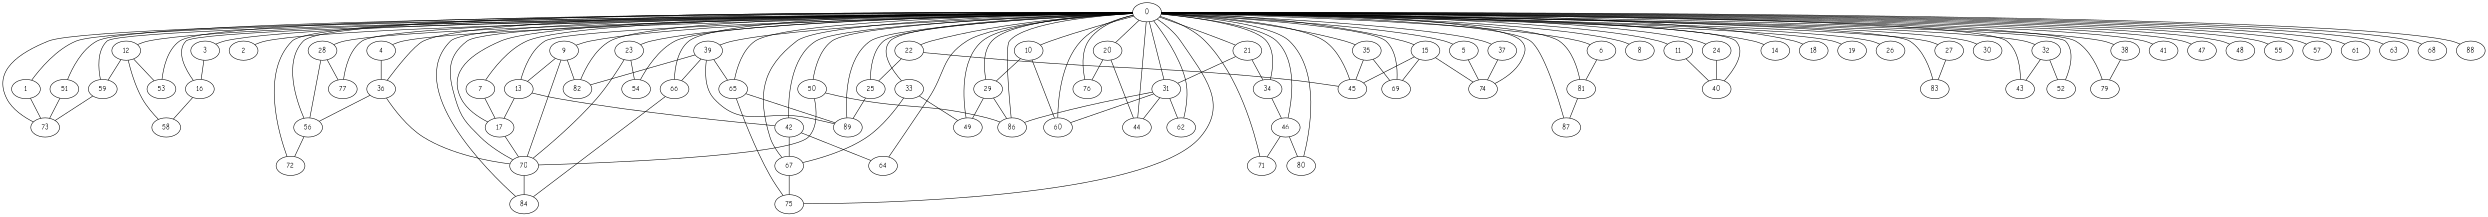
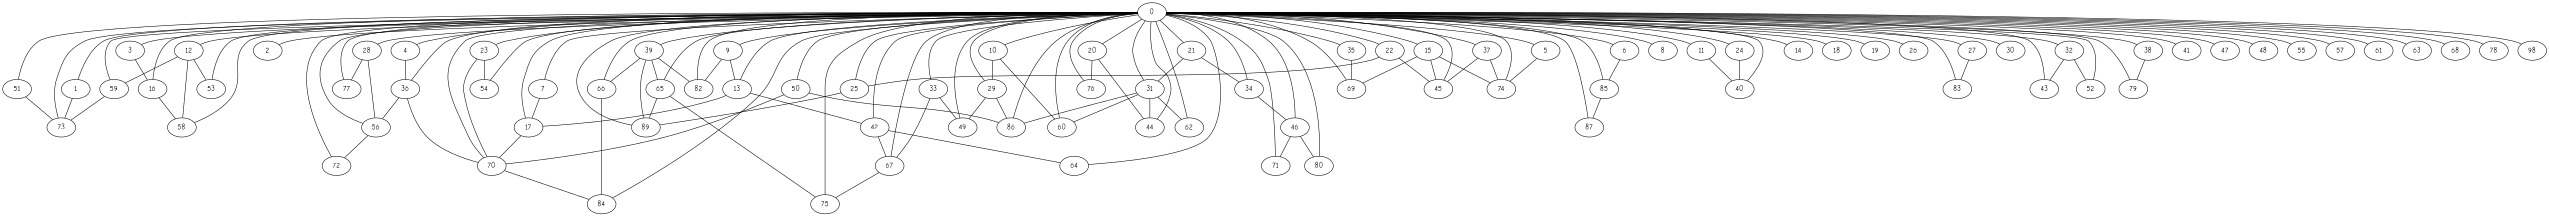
  graph {
    fontname="Comic Neue"
    node [fontname="Comic Neue"]
    edge [fontname="Comic Neue"]
    0
    1
    2
    3
    4
    5
    6
    7
    8
    9
    10
    11
    12
    13
    14
    15
    16
    17
    18
    19
    20
    21
    22
    23
    24
    25
    26
    27
    28
    29
    30
    31
    32
    33
    34
    35
    36
    37
    38
    39
    40
    41
    42
    43
    44
    45
    46
    47
    48
    49
    50
    51
    52
    53
    54
    55
    56
    57
    58
    59
    60
    61
    62
    63
    64
    65
    66
    67
    68
    69
    70
    71
    72
    73
    74
    75
    76
    77
+   78
    79
    80
    82
    83
    84
-   85 [label=81]
+   85
    86
    87
-   88
+   88 [label=98]
    89
    0 -- 1
    0 -- 2
    0 -- 3
    0 -- 4
    0 -- 5
    0 -- 6
    0 -- 7
    0 -- 8
    0 -- 9
    0 -- 10
    0 -- 11
    0 -- 12
    0 -- 13
    0 -- 14
    0 -- 15
    0 -- 16
    0 -- 17
    0 -- 18
    0 -- 19
    0 -- 20
    0 -- 21
    0 -- 22
    0 -- 23
    0 -- 24
    0 -- 25
    0 -- 26
    0 -- 27
    0 -- 28
    0 -- 29
    0 -- 30
    0 -- 31
    0 -- 32
    0 -- 33
    0 -- 34
    0 -- 35
    0 -- 36
    0 -- 37
    0 -- 38
    0 -- 39
    0 -- 40
    0 -- 41
    0 -- 42
    0 -- 43
    0 -- 44
    0 -- 45
    0 -- 46
    0 -- 47
    0 -- 48
    0 -- 49
    0 -- 50
    0 -- 51
    0 -- 52
    0 -- 53
    0 -- 54
    0 -- 55
    0 -- 56
    0 -- 57
+   0 -- 58
    0 -- 59
    0 -- 60
    0 -- 61
    0 -- 62
    0 -- 63
    0 -- 64
    0 -- 65
    0 -- 66
    0 -- 67
    0 -- 68
    0 -- 69
    0 -- 70
    0 -- 71
    0 -- 72
    0 -- 73
    0 -- 74
    0 -- 75
    0 -- 76
    0 -- 77
+   0 -- 78
    0 -- 79
    0 -- 80
    0 -- 82
    0 -- 83
    0 -- 84
    0 -- 85
    0 -- 86
    0 -- 87
    0 -- 88
    0 -- 89
    1 -- 73
    3 -- 16
    4 -- 36
    5 -- 74
    6 -- 85
    7 -- 17
    9 -- 13
-   9 -- 70
    9 -- 82
    10 -- 29
    10 -- 60
    11 -- 40
    12 -- 53
    12 -- 58
    12 -- 59
    13 -- 17
    13 -- 42
    15 -- 45
    15 -- 69
    15 -- 74
    16 -- 58
    17 -- 70
    20 -- 44
    20 -- 76
    21 -- 31
    21 -- 34
    22 -- 25
    22 -- 45
    23 -- 54
    23 -- 70
    24 -- 40
    25 -- 89
    27 -- 83
    28 -- 56
    28 -- 77
    29 -- 49
    29 -- 86
    31 -- 44
    31 -- 60
    31 -- 62
    31 -- 86
    32 -- 43
    32 -- 52
    33 -- 49
    33 -- 67
    34 -- 46
-   35 -- 45
+   37 -- 45
    35 -- 69
    36 -- 56
    36 -- 70
    37 -- 74
    38 -- 79
    39 -- 65
    39 -- 66
    39 -- 82
    39 -- 89
    42 -- 64
    42 -- 67
    46 -- 71
    46 -- 80
    50 -- 70
    50 -- 86
    51 -- 73
    56 -- 72
    59 -- 73
    65 -- 75
    65 -- 89
    66 -- 84
    67 -- 75
    70 -- 84
    85 -- 87
  }
